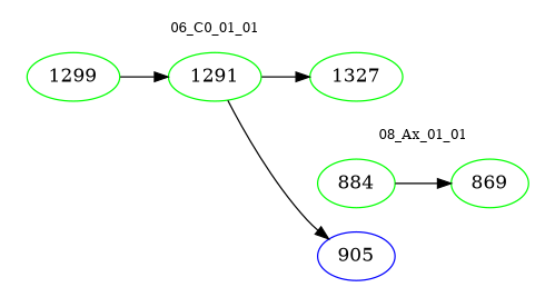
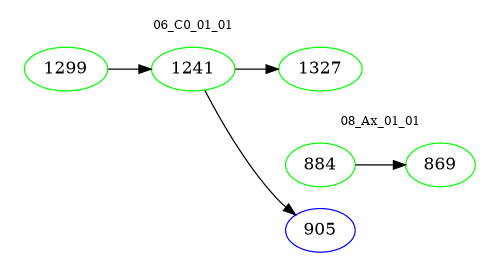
  digraph {
    rankdir=LR
    node [color=green]
    edge [color=black]
    n1 [label=884]
    n2 [label=869]
    n3 [color=blue label=905]
    n4 [label=1299]
-   n5 [label=1291]
+   n5 [label=1241]
    n6 [label=1327]
    subgraph cluster_1 {
      color=white
      fontsize=10
      label="08_Ax_01_01"
      n1
      n2
      n3
    }
    subgraph cluster_2 {
      color=white
      fontsize=10
      label="06_C0_01_01"
      n4
      n5
      n6
    }
    n1 -> n2
    n4 -> n5
    n5 -> n3
    n5 -> n6
  }
